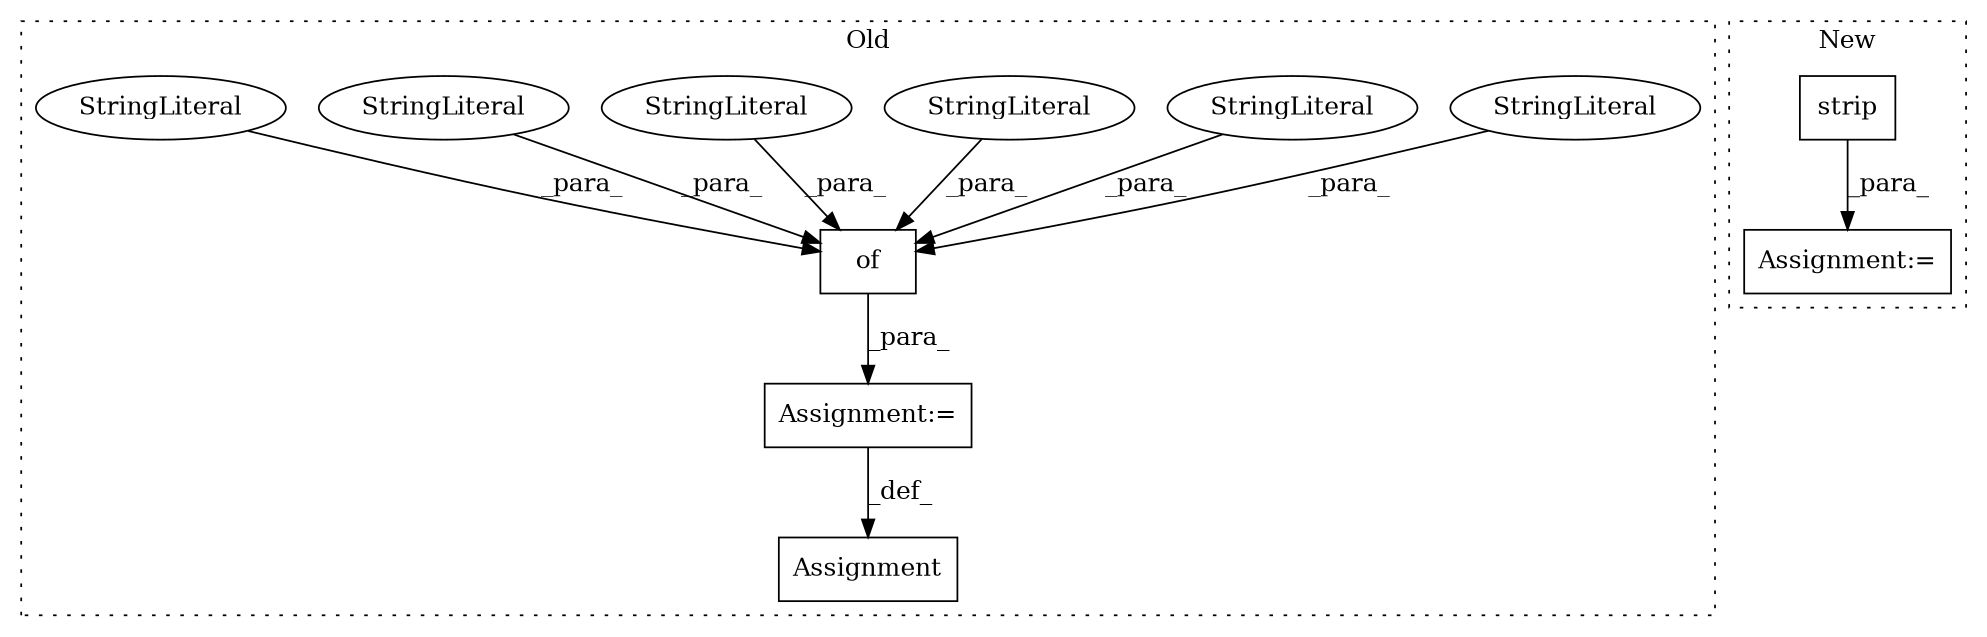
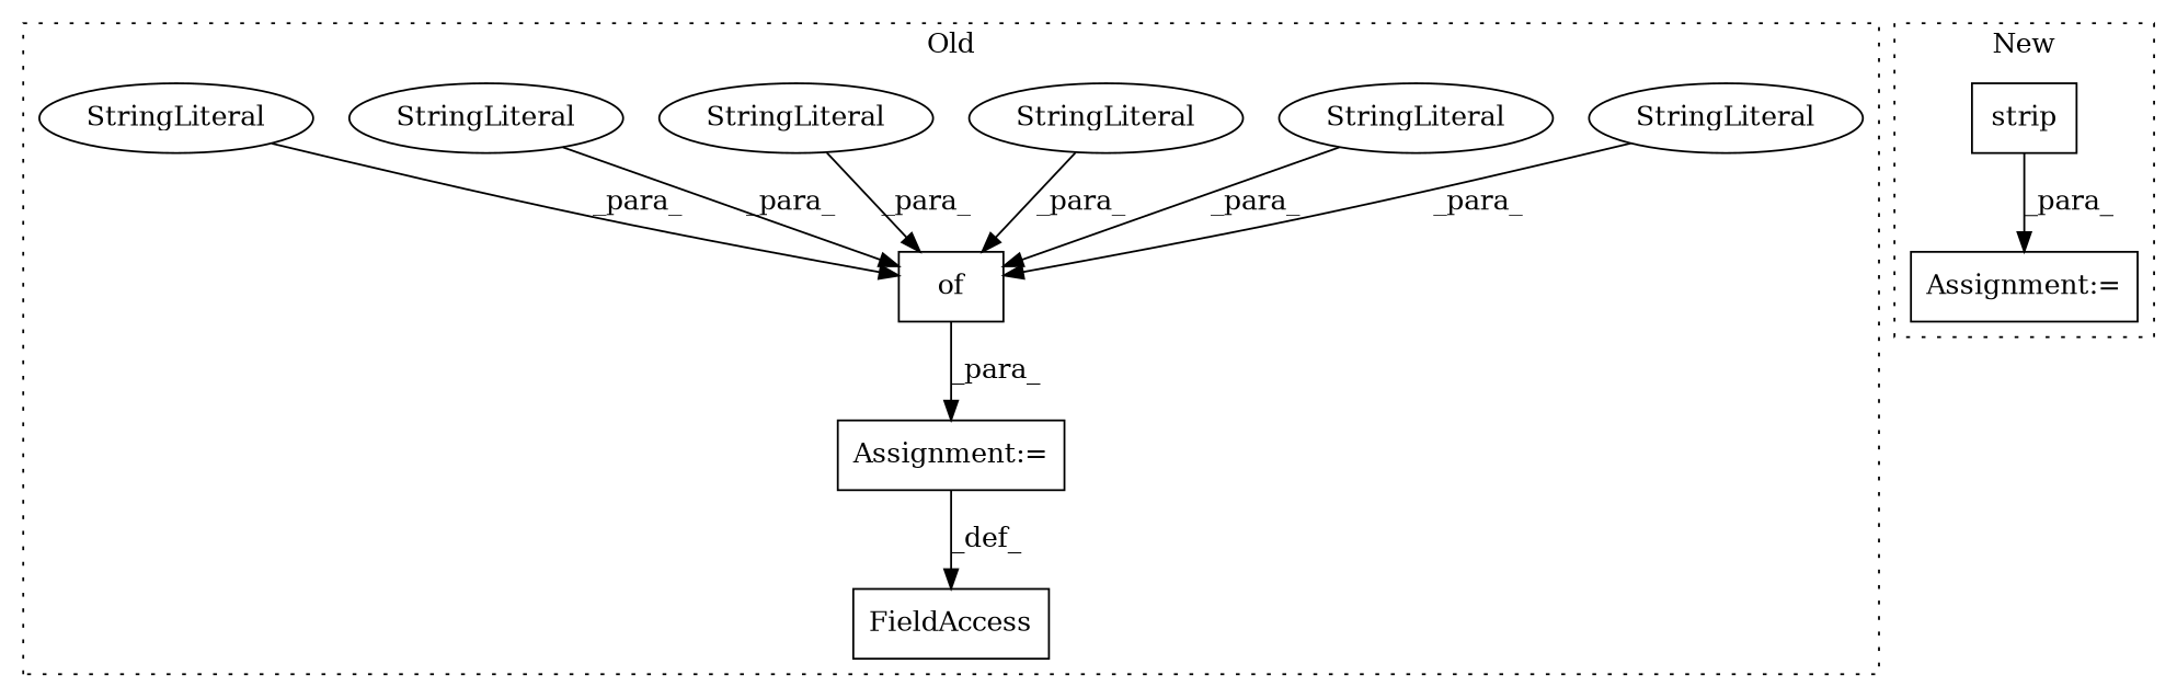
  digraph {
    node [a=45 l=14 shape=ellipse]
    n1 [a=32 l="3,1" label=of s="6904,7031" shape=box]
    n2 [l=18 label=StringLiteral s=6985]
    n3 [l=11 label=StringLiteral s=6968]
    n4 [label=StringLiteral s=6950]
    n5 [l=16 label=StringLiteral s=6907]
    n6 [l=15 label=StringLiteral s=7010]
    n7 [label=StringLiteral s=6929]
-   n8 [a=22 l=17 label=Assignment s=7038 shape=box]
+   n8 [a=22 l=17 label=FieldAccess s=7038 shape=box]
    n9 [a=7 l=1 label="Assignment:=" s=6899 shape=box]
    n10 [a=32 l=7 label=strip s=9888 shape=box]
    n11 [a=7 l=1 label="Assignment:=" s=9854 shape=box]
    subgraph cluster_1 {
      label=Old
      style=dotted
      n1
      n2
      n3
      n4
      n5
      n6
      n7
      n8
      n9
    }
    subgraph cluster_2 {
      label=New
      style=dotted
      n10
      n11
    }
    n1 -> n9 [label=_para_]
    n2 -> n1 [label=_para_]
    n3 -> n1 [label=_para_]
    n4 -> n1 [label=_para_]
    n5 -> n1 [label=_para_]
    n6 -> n1 [label=_para_]
    n7 -> n1 [label=_para_]
    n9 -> n8 [label=_def_]
    n10 -> n11 [label=_para_]
  }
